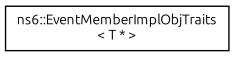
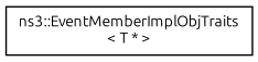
  digraph {
    rankdir=TB
    fontname=Ubuntu
-   n1 [color=black fillcolor=white fontname=Ubuntu fontsize=10 height=0.2 label="ns6::EventMemberImplObjTraits\l\< T * \>" shape=record style=filled width=0.4]
+   n1 [color=black fillcolor=white fontname=Ubuntu fontsize=10 height=0.2 label="ns3::EventMemberImplObjTraits\l\< T * \>" shape=record style=filled width=0.4]
  }
